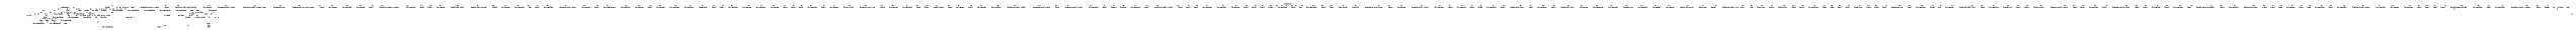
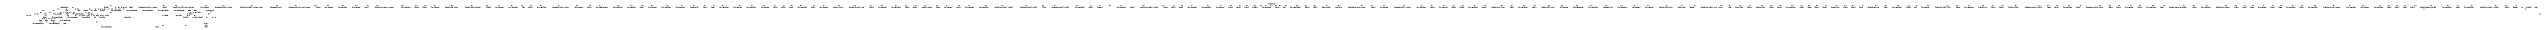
  digraph {
    n1 [label="(Call,f->sample_rate = get32(f))"]
    n2 [label="(Call,get32(f))"]
    n3 [label="(Call,!f->sample_rate)"]
    n4 [label="(Block,)"]
    n5 [label="(MethodReturn,static int)"]
    n6 [label="(Call,error(f, VORBIS_invalid_first_page))"]
    n7 [label="(Identifier,f)"]
    n8 [label="(Call,get32(f))"]
    n9 [label="(ControlStructure,if (!f->sample_rate))"]
    n10 [label="(Call,f->sample_rate)"]
    n11 [label="(Call,get8(f))"]
    n12 [label="(Identifier,f)"]
    n13 [label="(Call,error(f, VORBIS_too_many_channels))"]
    n14 [label="(Call,error(f, VORBIS_invalid_first_page))"]
    n15 [label="(Call,get32(f))"]
    n16 [label="(Call,error(f, VORBIS_invalid_first_page))"]
    n17 [label="(Call,get32(f) != 0)"]
    n18 [label="(Identifier,f)"]
    n19 [label="(Call,getn(f, header, 6))"]
    n20 [label="(Block,vorbis_validate(header))"]
    n21 [label="(Call,error(f, VORBIS_invalid_first_page))"]
    n22 [label="(Call,!getn(f, header, 6))"]
    n23 [label="(Literal,6)"]
    n24 [label="(Call,error(f, VORBIS_unexpected_eof))"]
    n25 [label="(Call,get8(f))"]
    n26 [label="(Call,get8(f) != VORBIS_packet_id)"]
    n27 [label="(Identifier,f)"]
    n28 [label="(Call,error(f, VORBIS_invalid_first_page))"]
    n29 [label="(Call,start_page(f))"]
    n30 [label="(Call,error(f, VORBIS_invalid_first_page))"]
    n31 [label="(Call,error(f, VORBIS_invalid_first_page))"]
    n32 [label="(Call,error(f, VORBIS_invalid_first_page))"]
    n33 [label="(Call,!start_page(f))"]
    n34 [label="(Call,error(f, VORBIS_invalid_first_page))"]
    n35 [label="(Call,error(f, VORBIS_invalid_first_page))"]
    n36 [label="(Identifier,f)"]
    n37 [label="(MethodParameterIn,vorb *f)"]
    n38 [label="(Call,get_bits(f,8))"]
    n39 [label="(Call,setup_temp_malloc(f, sizeof(*c->codewords) * c->sorted_entries))"]
    n40 [label="(Call,get_bits(f,5))"]
    n41 [label="(Call,setup_malloc(f, sizeof(*r->classdata) * f->codebooks[r->classbook].entries))"]
    n42 [label="(Call,error(f, VORBIS_outofmem))"]
    n43 [label="(Call,setup_temp_free(f,mults,sizeof(mults[0])*c->lookup_values))"]
    n44 [label="(Call,setup_malloc(f, sizeof(c->multiplicands[0]) * c->sorted_entries * c->dimensions))"]
    n45 [label="(Call,setup_temp_free(f, lengths, c->entries))"]
    n46 [label="(Call,setup_temp_free(f, c->codewords, sizeof(*c->codewords)*c->sorted_entries))"]
    n47 [label="(Call,get_bits(f,8))"]
    n48 [label="(Call,error(f, VORBIS_outofmem))"]
    n49 [label="(Call,error(f, VORBIS_invalid_setup))"]
    n50 [label="(Call,error(f, VORBIS_outofmem))"]
    n51 [label="(Call,get_bits(f,4))"]
    n52 [label="(Call,setup_malloc(f, sizeof(*c->sorted_codewords) * (c->sorted_entries+1)))"]
    n53 [label="(Call,error(f, VORBIS_invalid_setup))"]
    n54 [label="(Call,get_bits(f, 5))"]
    n55 [label="(Call,get_bits(f,8))"]
    n56 [label="(Call,error(f, VORBIS_outofmem))"]
    n57 [label="(Call,setup_malloc(f, sizeof(float) * f->blocksize_1/2))"]
    n58 [label="(Call,setup_malloc(f, f->floor_count * sizeof(*f->floor_config)))"]
    n59 [label="(Call,flush_packet(f))"]
    n60 [label="(Call,error(f, VORBIS_outofmem))"]
    n61 [label="(Call,error(f, VORBIS_invalid_setup))"]
    n62 [label="(Call,get32(f))"]
    n63 [label="(Call,get_bits(f, 8))"]
    n64 [label="(Call,error(f, VORBIS_invalid_setup))"]
    n65 [label="(Call,setup_temp_malloc(f, sizeof(*values) * c->sorted_entries))"]
    n66 [label="(Call,error(f, VORBIS_outofmem))"]
    n67 [label="(Call,get_bits(f,8))"]
    n68 [label="(Call,error(f, VORBIS_feature_not_supported))"]
    n69 [label="(Call,error(f, VORBIS_invalid_setup))"]
    n70 [label="(Call,error(f, VORBIS_outofmem))"]
    n71 [label="(Call,get_bits(f, 4))"]
    n72 [label="(Call,error(f, VORBIS_outofmem))"]
    n73 [label="(Call,error(f, VORBIS_invalid_setup))"]
    n74 [label="(Call,error(f, VORBIS_invalid_setup))"]
    n75 [label="(Call,setup_temp_free(f, values, 0))"]
    n76 [label="(Call,get_bits(f, 4))"]
    n77 [label="(Call,get_bits(f,6))"]
    n78 [label="(Call,error(f, VORBIS_invalid_setup))"]
    n79 [label="(Call,error(f, VORBIS_outofmem))"]
    n80 [label="(Call,error(f, VORBIS_invalid_setup))"]
    n81 [label="(Call,error(f, VORBIS_outofmem))"]
    n82 [label="(Call,get_bits(f, 8))"]
    n83 [label="(Call,get_bits(f, 6))"]
    n84 [label="(Call,get_bits(f,8))"]
    n85 [label="(Call,error(f, VORBIS_invalid_setup))"]
    n86 [label="(Call,get_bits(f,1))"]
    n87 [label="(Call,error(f, VORBIS_outofmem))"]
    n88 [label="(Call,init_blocksize(f, 1, f->blocksize_1))"]
    n89 [label="(Call,setup_malloc(f, sizeof(c->codewords[0]) * c->entries))"]
    n90 [label="(Call,get_bits(f,16))"]
    n91 [label="(Call,error(f, VORBIS_outofmem))"]
    n92 [label="(Call,error(f, VORBIS_invalid_setup))"]
    n93 [label="(Call,get_bits(f,6))"]
    n94 [label="(Call,get_bits(f,16))"]
    n95 [label="(Call,setup_malloc(f, c->sorted_entries))"]
    n96 [label="(Call,CHECK(f))"]
    n97 [label="(Call,error(f, VORBIS_outofmem))"]
    n98 [label="(Call,get_bits(f,1))"]
    n99 [label="(Call,error(f, VORBIS_invalid_setup))"]
    n100 [label="(Call,error(f, VORBIS_invalid_setup))"]
    n101 [label="(Call,setup_malloc(f, sizeof(r->residue_books[0]) * r->classifications))"]
    n102 [label="(Call,setup_temp_free(f,mults,sizeof(mults[0])*c->lookup_values))"]
    n103 [label="(Call,skip(f, len))"]
    n104 [label="(Call,setup_temp_free(f, mults, sizeof(mults[0])*c->lookup_values))"]
    n105 [label="(Call,error(f, VORBIS_invalid_setup))"]
    n106 [label="(Call,get_bits(f, 8))"]
    n107 [label="(Call,next_segment(f))"]
-   n108 [label="(Call,IS_PUSH_MODE(f))"]
    n109 [label="(Call,error(f, VORBIS_invalid_setup))"]
    n110 [label="(Call,get_bits(f, 6))"]
    n111 [label="(Call,setup_malloc(f, sizeof(c->multiplicands[0]) * c->lookup_values))"]
    n112 [label="(Call,get_bits(f,8))"]
    n113 [label="(Call,get_bits(f,4))"]
    n114 [label="(Call,get_bits(f,8))"]
    n115 [label="(Call,error(f, VORBIS_invalid_setup))"]
    n116 [label="(Call,error(f, VORBIS_invalid_setup))"]
    n117 [label="(Call,error(f, VORBIS_outofmem))"]
    n118 [label="(Call,get_bits(f, 8))"]
    n119 [label="(Call,get_bits(f,16))"]
    n120 [label="(Call,get_bits(f, 3))"]
    n121 [label="(Call,start_packet(f))"]
    n122 [label="(Call,error(f, VORBIS_invalid_setup))"]
    n123 [label="(Call,get_bits(f, 8))"]
    n124 [label="(Call,get8(f))"]
    n125 [label="(Call,error(f, VORBIS_invalid_first_page))"]
    n126 [label="(Call,get_bits(f, 24))"]
    n127 [label="(Call,get_bits(f,1))"]
    n128 [label="(Call,get_bits(f, ilog(f->channels-1)))"]
    n129 [label="(Call,get_bits(f, ilog(limit)))"]
    n130 [label="(Call,setup_temp_free(f, values, sizeof(*values)*c->sorted_entries))"]
    n131 [label="(Call,get_bits(f, 32))"]
    n132 [label="(Call,error(f, VORBIS_outofmem))"]
    n133 [label="(Call,setup_temp_malloc(f, sizeof(mults[0]) * c->lookup_values))"]
    n134 [label="(Call,error(f, VORBIS_invalid_setup))"]
    n135 [label="(Call,get_bits(f, 16))"]
    n136 [label="(Call,error(f, VORBIS_outofmem))"]
    n137 [label="(Call,get_bits(f, 5))"]
    n138 [label="(Call,start_page(f))"]
    n139 [label="(Call,error(f, VORBIS_invalid_setup))"]
    n140 [label="(Call,get_bits(f,16))"]
    n141 [label="(Call,setup_malloc(f, sizeof(float) * f->blocksize_1/2))"]
    n142 [label="(Call,get_bits(f,4))"]
    n143 [label="(Call,error(f, VORBIS_invalid_setup))"]
    n144 [label="(Call,get_bits(f, 16))"]
    n145 [label="(Call,setup_malloc(f, sizeof(float) * f->blocksize_1))"]
    n146 [label="(Call,error(f, VORBIS_outofmem))"]
    n147 [label="(Call,is_whole_packet_present(f, TRUE))"]
    n148 [label="(Call,error(f, VORBIS_invalid_setup))"]
    n149 [label="(Call,setup_temp_malloc(f, c->entries))"]
    n150 [label="(Call,error(f, VORBIS_invalid_setup))"]
    n151 [label="(Call,stb_vorbis_get_file_offset(f))"]
    n152 [label="(Call,error(f, VORBIS_outofmem))"]
    n153 [label="(Call,setup_malloc(f, f->channels * sizeof(*m->chan)))"]
    n154 [label="(Call,get_bits(f, g->rangebits))"]
    n155 [label="(Call,get8_packet(f))"]
    n156 [label="(Call,setup_malloc(f, sizeof(c->multiplicands[0]) * c->entries        * c->dimensions))"]
    n157 [label="(Call,get32(f))"]
    n158 [label="(Call,get_bits(f, c->value_bits))"]
    n159 [label="(Call,get_bits(f, 32))"]
    n160 [label="(Call,get_bits(f, ilog(f->channels-1)))"]
    n161 [label="(Call,get_bits(f,8))"]
    n162 [label="(Call,get_bits(f,16))"]
    n163 [label="(Call,error(f, VORBIS_invalid_setup))"]
    n164 [label="(Call,get_bits(f, 8))"]
    n165 [label="(Call,CHECK(f))"]
    n166 [label="(Call,get_bits(f, 4))"]
    n167 [label="(Call,get_bits(f, 4))"]
    n168 [label="(Call,setup_malloc(f, c->entries))"]
    n169 [label="(Call,get_bits(f,8))"]
    n170 [label="(Call,get_bits(f,5))"]
    n171 [label="(Call,get_bits(f,1))"]
    n172 [label="(Call,setup_temp_free(f, lengths, c->entries))"]
    n173 [label="(Call,get_bits(f,1))"]
    n174 [label="(Call,error(f, VORBIS_invalid_setup))"]
    n175 [label="(Call,start_packet(f))"]
    n176 [label="(Call,get8(f))"]
    n177 [label="(Call,error(f, VORBIS_outofmem))"]
    n178 [label="(Call,setup_malloc(f, sizeof(r->classdata[j][0]) * classwords))"]
    n179 [label="(Call,get_bits(f,8))"]
    n180 [label="(Call,error(f, VORBIS_invalid_setup))"]
    n181 [label="(Call,setup_malloc(f, c->entries))"]
    n182 [label="(Call,get_bits(f, 24))"]
    n183 [label="(Call,get_bits(f, 16))"]
    n184 [label="(Call,init_blocksize(f, 0, f->blocksize_0))"]
    n185 [label="(Call,setup_temp_free(f, mults,sizeof(mults[0])*c->lookup_values))"]
    n186 [label="(Call,CHECK(f))"]
    n187 [label="(Call,get_bits(f,8))"]
    n188 [label="(Call,error(f, VORBIS_invalid_setup))"]
    n189 [label="(Call,get_bits(f,2))"]
    n190 [label="(Call,setup_temp_free(f, mults,sizeof(mults[0])*c->lookup_values))"]
    n191 [label="(Call,get_bits(f, 8))"]
    n192 [label="(Call,get_bits(f, 6))"]
    n193 [label="(Call,error(f, VORBIS_outofmem))"]
    n194 [label="(Call,get_bits(f,24))"]
    n195 [label="(Call,error(f, VORBIS_invalid_setup))"]
    n196 [label="(Call,CHECK(f))"]
    n197 [label="(Call,setup_malloc(f, f->residue_count * sizeof(f->residue_config[0])))"]
    n198 [label="(Call,get_bits(f, 2))"]
    n199 [label="(Call,error(f, VORBIS_invalid_setup))"]
    n200 [label="(Call,setup_malloc(f, sizeof(int16) * longest_floorlist))"]
    n201 [label="(Call,get_bits(f, 6))"]
    n202 [label="(Call,get_bits(f, 8))"]
    n203 [label="(Call,CHECK(f))"]
    n204 [label="(Call,error(f, VORBIS_outofmem))"]
    n205 [label="(Call,get_bits(f, 8))"]
    n206 [label="(Call,CHECK(f))"]
    n207 [label="(Call,error(f, VORBIS_invalid_setup))"]
    n208 [label="(Call,get_bits(f,1))"]
    n209 [label="(Call,error(f, VORBIS_invalid_setup))"]
    n210 [label="(Call,setup_malloc(f, sizeof(*f->codebooks) * f->codebook_count))"]
    n211 [label="(Call,error(f, VORBIS_invalid_setup))"]
    n212 [label="(Call,error(f, VORBIS_outofmem))"]
    n213 [label="(Call,error(f, VORBIS_invalid_setup))"]
    n214 [label="(Call,get_bits(f,1))"]
    n215 [label="(Call,get_bits(f,1))"]
    n216 [label="(Call,get_bits(f,6))"]
    n217 [label="(Call,get_bits(f,3))"]
    n218 [label="(Call,setup_malloc(f, f->mapping_count * sizeof(*f->mapping)))"]
    n219 [label="(Call,error(f, VORBIS_invalid_setup))"]
    n220 [label="(Call,get_bits(f,2))"]
    n221 [label="(Call,error(f, VORBIS_invalid_setup))"]
    n222 [label="(Call,setup_malloc(f, sizeof(*c->sorted_values   ) * (c->sorted_entries+1)))"]
    n223 [label="(Call,get_bits(f, 8))"]
    n224 [label="(Call,get8_packet(f))"]
    1000106
    n226 [label="(Identifier,f)"]
    n227 [label="(Identifier,header)"]
    n228 [label="(Identifier,f)"]
    n229 [label="(Identifier,f)"]
    n230 [label="(Identifier,VORBIS_packet_id)"]
    n231 [label="(Call,f->sample_rate)"]
    n232 [label="(Literal,0)"]
    n233 [label="(Identifier,f)"]
    n1 -> n2 [label="CFG: "]
    n1 -> n3 [label="DDG: f->sample_rate"]
    n1 -> n4 [label="AST: "]
-   n1 -> n5 [label="DDG: get32(f)"]
    n2 -> n1 [label="AST: "]
    n2 -> n1 [label="DDG: f"]
    n2 -> n6 [label="DDG: f"]
    n2 -> n7 [label="CFG: "]
    n2 -> n8 [label="DDG: f"]
    n3 -> n5 [label="DDG: !f->sample_rate"]
    n3 -> n5 [label="DDG: f->sample_rate"]
    n3 -> n9 [label="DDG: 6"]
    n3 -> n10 [label="CFG: "]
    n7 -> n2 [label="AST: "]
    n10 -> n3 [label="AST: "]
    n11 -> n2 [label="DDG: f"]
    n11 -> n12 [label="CFG: "]
    n11 -> n13 [label="DDG: f"]
    n11 -> n14 [label="DDG: f"]
    n12 -> n11 [label="AST: "]
    n15 -> n11 [label="DDG: f"]
    n15 -> n16 [label="DDG: f"]
    n15 -> n17 [label="AST: "]
    n15 -> n17 [label="DDG: f"]
    n15 -> n18 [label="CFG: "]
    n18 -> n15 [label="AST: "]
    n19 -> n5 [label="DDG: header"]
    n19 -> n15 [label="DDG: f"]
    n19 -> n20 [label="DDG: header"]
    n19 -> n21 [label="DDG: f"]
    n19 -> n22 [label="AST: "]
    n19 -> n22 [label="DDG: f"]
    n19 -> n22 [label="DDG: header"]
    n19 -> n22 [label="DDG: 6"]
    n19 -> n23 [label="CFG: "]
    n19 -> n24 [label="DDG: f"]
    n22 -> n19 [label="CFG: "]
    n23 -> n19 [label="AST: "]
    n25 -> n19 [label="DDG: f"]
    n25 -> n26 [label="AST: "]
    n25 -> n26 [label="DDG: f"]
    n25 -> n27 [label="CFG: "]
    n25 -> n28 [label="DDG: f"]
    n27 -> n25 [label="AST: "]
    n29 -> n5 [label="DDG: f"]
    n29 -> n25 [label="DDG: f"]
    n29 -> n30 [label="DDG: f"]
    n29 -> n31 [label="DDG: f"]
    n29 -> n32 [label="DDG: f"]
    n29 -> n33 [label="AST: "]
    n29 -> n33 [label="DDG: f"]
    n29 -> n34 [label="DDG: f"]
    n29 -> n35 [label="DDG: f"]
    n29 -> n36 [label="CFG: "]
    n33 -> n29 [label="CFG: "]
    n36 -> n29 [label="AST: "]
    n37 -> n2 [label="DDG: f"]
    n37 -> n5 [label="DDG: f"]
    n37 -> n6 [label="DDG: f"]
    n37 -> n8 [label="DDG: f"]
    n37 -> n11 [label="DDG: f"]
    n37 -> n13 [label="DDG: f"]
    n37 -> n14 [label="DDG: f"]
    n37 -> n15 [label="DDG: f"]
    n37 -> n16 [label="DDG: f"]
    n37 -> n19 [label="DDG: f"]
    n37 -> n21 [label="DDG: f"]
    n37 -> n25 [label="DDG: f"]
    n37 -> n26 [label="DDG: f"]
    n37 -> n28 [label="DDG: f"]
    n37 -> n29 [label="DDG: f"]
    n37 -> n30 [label="DDG: f"]
    n37 -> n31 [label="DDG: f"]
    n37 -> n32 [label="DDG: f"]
    n37 -> n34 [label="DDG: f"]
    n37 -> n35 [label="DDG: f"]
    n37 -> n38 [label="DDG: f"]
    n37 -> n39 [label="DDG: f"]
    n37 -> n40 [label="DDG: f"]
    n37 -> n41 [label="DDG: f"]
    n37 -> n42 [label="DDG: f"]
    n37 -> n43 [label="DDG: f"]
    n37 -> n44 [label="DDG: f"]
    n37 -> n45 [label="DDG: f"]
    n37 -> n46 [label="DDG: f"]
    n37 -> n47 [label="DDG: f"]
    n37 -> n48 [label="DDG: f"]
    n37 -> n49 [label="DDG: f"]
    n37 -> n50 [label="DDG: f"]
    n37 -> n51 [label="DDG: f"]
    n37 -> n52 [label="DDG: f"]
    n37 -> n53 [label="DDG: f"]
    n37 -> n54 [label="DDG: f"]
    n37 -> n55 [label="DDG: f"]
    n37 -> n56 [label="DDG: f"]
    n37 -> n57 [label="DDG: f"]
    n37 -> n58 [label="DDG: f"]
    n37 -> n59 [label="DDG: f"]
    n37 -> n60 [label="DDG: f"]
    n37 -> n61 [label="DDG: f"]
    n37 -> n62 [label="DDG: f"]
    n37 -> n63 [label="DDG: f"]
    n37 -> n64 [label="DDG: f"]
    n37 -> n65 [label="DDG: f"]
    n37 -> n66 [label="DDG: f"]
    n37 -> n67 [label="DDG: f"]
    n37 -> n68 [label="DDG: f"]
    n37 -> n69 [label="DDG: f"]
    n37 -> n70 [label="DDG: f"]
    n37 -> n71 [label="DDG: f"]
    n37 -> n72 [label="DDG: f"]
    n37 -> n73 [label="DDG: f"]
    n37 -> n74 [label="DDG: f"]
    n37 -> n75 [label="DDG: f"]
    n37 -> n76 [label="DDG: f"]
    n37 -> n77 [label="DDG: f"]
    n37 -> n78 [label="DDG: f"]
    n37 -> n79 [label="DDG: f"]
    n37 -> n80 [label="DDG: f"]
    n37 -> n81 [label="DDG: f"]
    n37 -> n82 [label="DDG: f"]
    n37 -> n83 [label="DDG: f"]
    n37 -> n84 [label="DDG: f"]
    n37 -> n85 [label="DDG: f"]
    n37 -> n86 [label="DDG: f"]
    n37 -> n87 [label="DDG: f"]
    n37 -> n88 [label="DDG: f"]
    n37 -> n89 [label="DDG: f"]
    n37 -> n90 [label="DDG: f"]
    n37 -> n91 [label="DDG: f"]
    n37 -> n92 [label="DDG: f"]
    n37 -> n93 [label="DDG: f"]
    n37 -> n94 [label="DDG: f"]
    n37 -> n95 [label="DDG: f"]
    n37 -> n96 [label="DDG: f"]
    n37 -> n97 [label="DDG: f"]
    n37 -> n98 [label="DDG: f"]
    n37 -> n99 [label="DDG: f"]
    n37 -> n100 [label="DDG: f"]
    n37 -> n101 [label="DDG: f"]
    n37 -> n102 [label="DDG: f"]
    n37 -> n103 [label="DDG: f"]
    n37 -> n104 [label="DDG: f"]
    n37 -> n105 [label="DDG: f"]
    n37 -> n106 [label="DDG: f"]
    n37 -> n107 [label="DDG: f"]
-   n37 -> n108 [label="DDG: f"]
    n37 -> n109 [label="DDG: f"]
    n37 -> n110 [label="DDG: f"]
    n37 -> n111 [label="DDG: f"]
    n37 -> n112 [label="DDG: f"]
    n37 -> n113 [label="DDG: f"]
    n37 -> n114 [label="DDG: f"]
    n37 -> n115 [label="DDG: f"]
    n37 -> n116 [label="DDG: f"]
    n37 -> n117 [label="DDG: f"]
    n37 -> n118 [label="DDG: f"]
    n37 -> n119 [label="DDG: f"]
    n37 -> n120 [label="DDG: f"]
    n37 -> n121 [label="DDG: f"]
    n37 -> n122 [label="DDG: f"]
    n37 -> n123 [label="DDG: f"]
    n37 -> n124 [label="DDG: f"]
    n37 -> n125 [label="DDG: f"]
    n37 -> n126 [label="DDG: f"]
    n37 -> n127 [label="DDG: f"]
    n37 -> n128 [label="DDG: f"]
    n37 -> n129 [label="DDG: f"]
    n37 -> n130 [label="DDG: f"]
    n37 -> n131 [label="DDG: f"]
    n37 -> n132 [label="DDG: f"]
    n37 -> n133 [label="DDG: f"]
    n37 -> n134 [label="DDG: f"]
    n37 -> n135 [label="DDG: f"]
    n37 -> n136 [label="DDG: f"]
    n37 -> n137 [label="DDG: f"]
    n37 -> n138 [label="DDG: f"]
    n37 -> n139 [label="DDG: f"]
    n37 -> n140 [label="DDG: f"]
    n37 -> n141 [label="DDG: f"]
    n37 -> n142 [label="DDG: f"]
    n37 -> n143 [label="DDG: f"]
    n37 -> n144 [label="DDG: f"]
    n37 -> n145 [label="DDG: f"]
    n37 -> n146 [label="DDG: f"]
    n37 -> n147 [label="DDG: f"]
    n37 -> n148 [label="DDG: f"]
    n37 -> n149 [label="DDG: f"]
    n37 -> n150 [label="DDG: f"]
    n37 -> n151 [label="DDG: f"]
    n37 -> n152 [label="DDG: f"]
    n37 -> n153 [label="DDG: f"]
    n37 -> n154 [label="DDG: f"]
    n37 -> n155 [label="DDG: f"]
    n37 -> n156 [label="DDG: f"]
    n37 -> n157 [label="DDG: f"]
    n37 -> n158 [label="DDG: f"]
    n37 -> n159 [label="DDG: f"]
    n37 -> n160 [label="DDG: f"]
    n37 -> n161 [label="DDG: f"]
    n37 -> n162 [label="DDG: f"]
    n37 -> n163 [label="DDG: f"]
    n37 -> n164 [label="DDG: f"]
    n37 -> n165 [label="DDG: f"]
    n37 -> n166 [label="DDG: f"]
    n37 -> n167 [label="DDG: f"]
    n37 -> n168 [label="DDG: f"]
    n37 -> n169 [label="DDG: f"]
    n37 -> n170 [label="DDG: f"]
    n37 -> n171 [label="DDG: f"]
    n37 -> n172 [label="DDG: f"]
    n37 -> n173 [label="DDG: f"]
    n37 -> n174 [label="DDG: f"]
    n37 -> n175 [label="DDG: f"]
    n37 -> n176 [label="DDG: f"]
    n37 -> n177 [label="DDG: f"]
    n37 -> n178 [label="DDG: f"]
    n37 -> n179 [label="DDG: f"]
    n37 -> n180 [label="DDG: f"]
    n37 -> n181 [label="DDG: f"]
    n37 -> n182 [label="DDG: f"]
    n37 -> n183 [label="DDG: f"]
    n37 -> n184 [label="DDG: f"]
    n37 -> n185 [label="DDG: f"]
    n37 -> n186 [label="DDG: f"]
    n37 -> n187 [label="DDG: f"]
    n37 -> n188 [label="DDG: f"]
    n37 -> n189 [label="DDG: f"]
    n37 -> n190 [label="DDG: f"]
    n37 -> n191 [label="DDG: f"]
    n37 -> n192 [label="DDG: f"]
    n37 -> n193 [label="DDG: f"]
    n37 -> n194 [label="DDG: f"]
    n37 -> n195 [label="DDG: f"]
    n37 -> n196 [label="DDG: f"]
    n37 -> n197 [label="DDG: f"]
    n37 -> n198 [label="DDG: f"]
    n37 -> n199 [label="DDG: f"]
    n37 -> n200 [label="DDG: f"]
    n37 -> n201 [label="DDG: f"]
    n37 -> n202 [label="DDG: f"]
    n37 -> n203 [label="DDG: f"]
    n37 -> n204 [label="DDG: f"]
    n37 -> n205 [label="DDG: f"]
    n37 -> n206 [label="DDG: f"]
    n37 -> n207 [label="DDG: f"]
    n37 -> n208 [label="DDG: f"]
    n37 -> n209 [label="DDG: f"]
    n37 -> n210 [label="DDG: f"]
    n37 -> n211 [label="DDG: f"]
    n37 -> n212 [label="DDG: f"]
    n37 -> n213 [label="DDG: f"]
    n37 -> n214 [label="DDG: f"]
    n37 -> n215 [label="DDG: f"]
    n37 -> n216 [label="DDG: f"]
    n37 -> n217 [label="DDG: f"]
    n37 -> n218 [label="DDG: f"]
    n37 -> n219 [label="DDG: f"]
    n37 -> n220 [label="DDG: f"]
    n37 -> n221 [label="DDG: f"]
    n37 -> n222 [label="DDG: f"]
    n37 -> n223 [label="DDG: f"]
    n37 -> n224 [label="DDG: f"]
    n37 -> 1000106 [label="AST: "]
    n226 -> n19 [label="AST: "]
    n227 -> n19 [label="AST: "]
    n228 -> n3 [label="CFG: "]
    n229 -> n1 [label="CFG: "]
    n230 -> n25 [label="CFG: "]
    n231 -> n1 [label="AST: "]
    n232 -> n15 [label="CFG: "]
    n233 -> n3 [label="CFG: "]
  }
